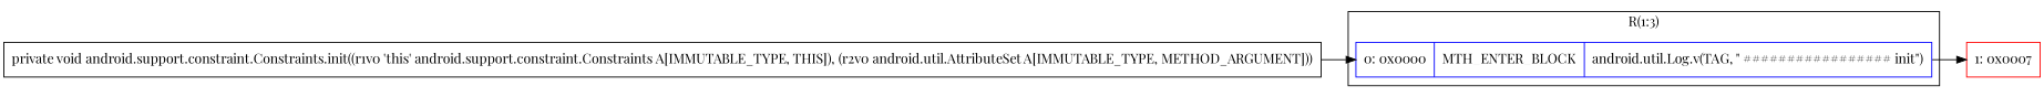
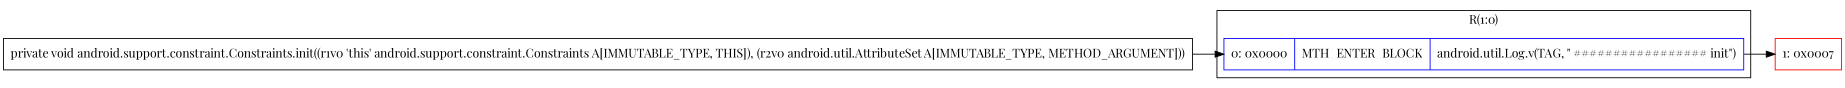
  digraph {
    rankdir=LR
    fontname="Playfair Display"
    node [shape=record fontname="Playfair Display"]
    edge [fontname="Playfair Display"]
    n1 [color=blue label="{0\:\ 0x0000|MTH_ENTER_BLOCK\l|android.util.Log.v(TAG, \" ################# init\")\l}"]
    n2 [color=red label="{1\:\ 0x0007}"]
    n3 [label="{private void android.support.constraint.Constraints.init((r1v0 'this' android.support.constraint.Constraints A[IMMUTABLE_TYPE, THIS]), (r2v0 android.util.AttributeSet A[IMMUTABLE_TYPE, METHOD_ARGUMENT])) }"]
    subgraph cluster_1 {
-     label="R(1:3)"
+     label="R(1:0)"
      n1
    }
    n1 -> n2
    n3 -> n1
  }
